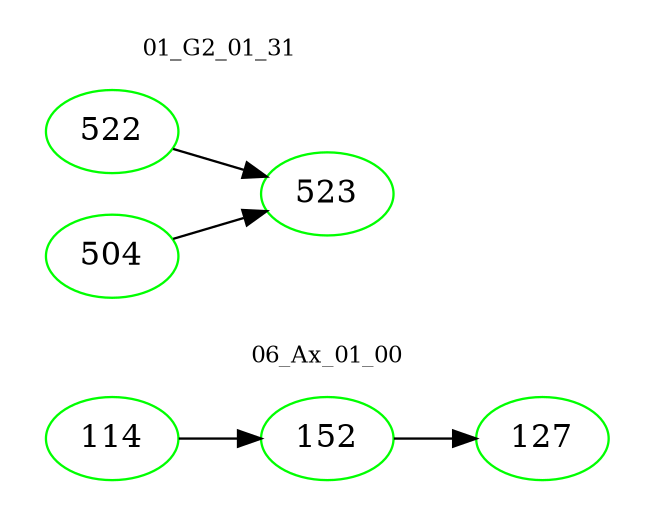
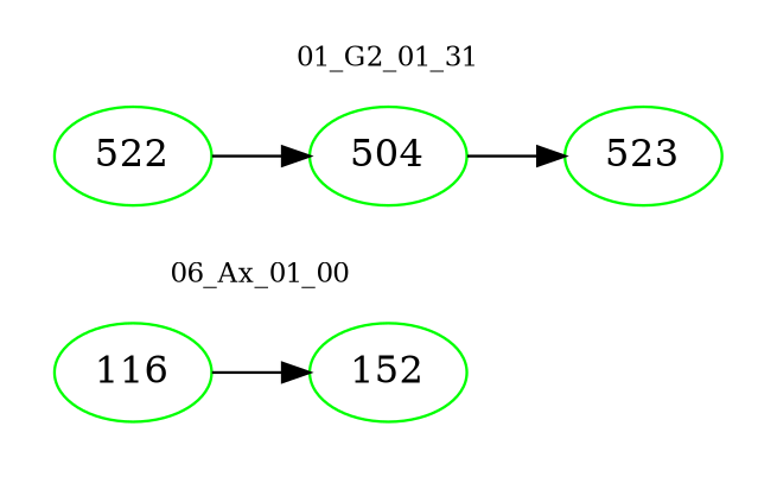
  digraph {
    rankdir=LR
    node [color=green]
    edge [color=black]
-   n1 [label=114]
+   n1 [label=116]
    n2 [label=152]
-   n3 [label=127]
    n4 [label=522]
    n5 [label=504]
    n6 [label=523]
    subgraph cluster_1 {
      color=white
      fontsize=10
      label="06_Ax_01_00"
      n1
      n2
-     n3
    }
    subgraph cluster_2 {
      color=white
      fontsize=10
      label="01_G2_01_31"
      n4
      n5
      n6
    }
    n1 -> n2
-   n2 -> n3
-   n4 -> n6
+   n4 -> n5
    n5 -> n6
  }
